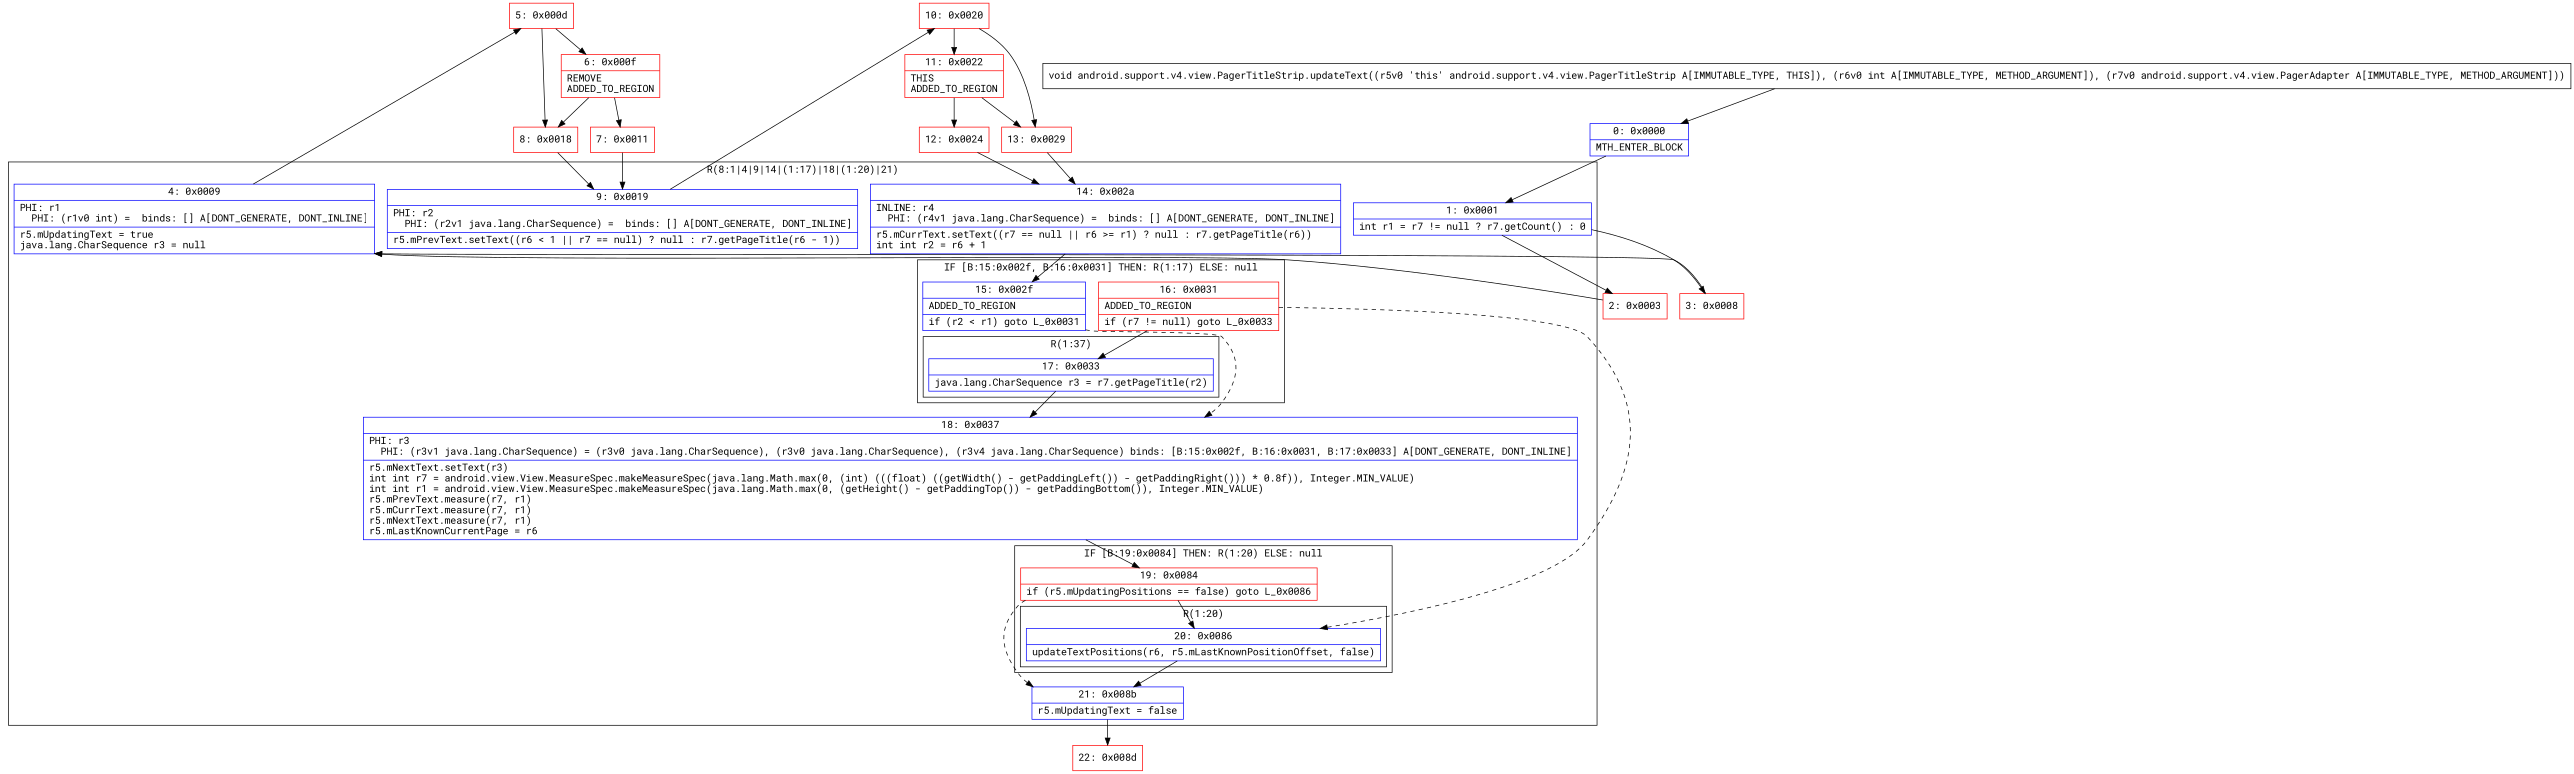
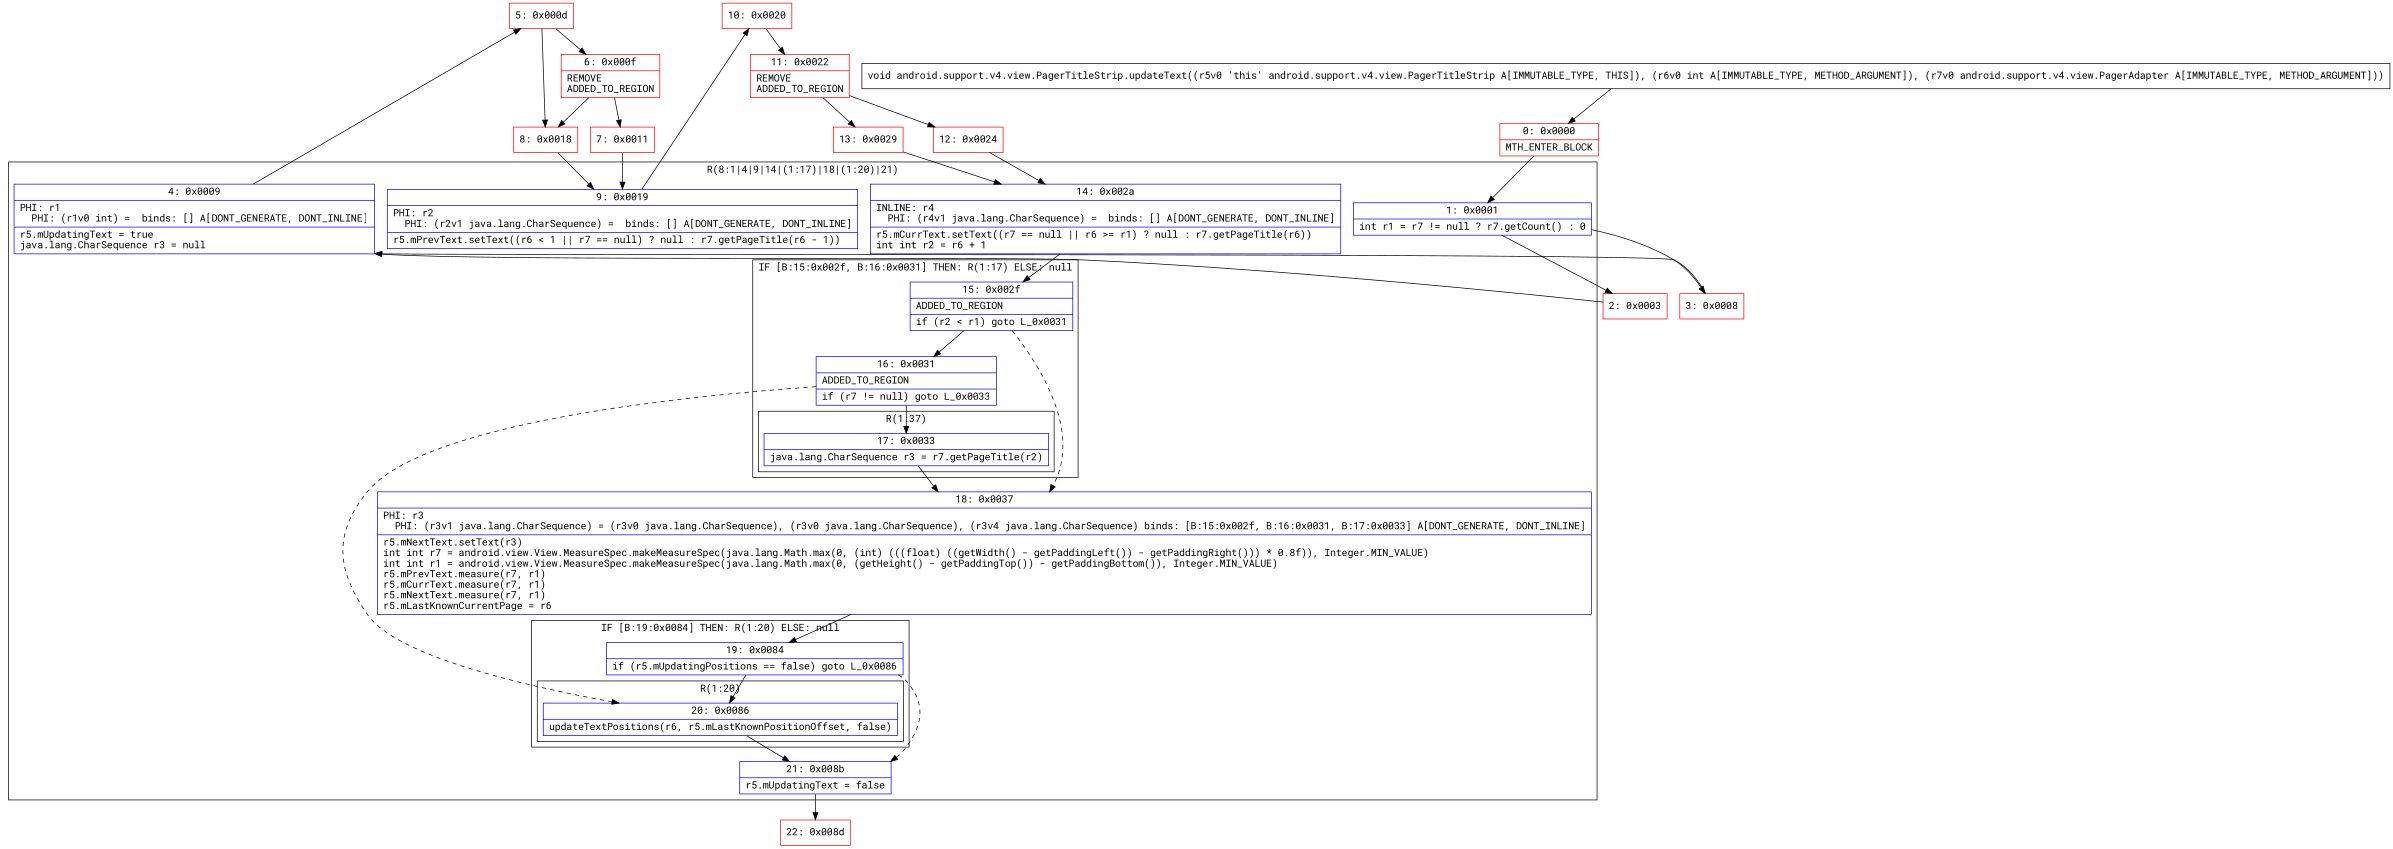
  digraph {
    fontname="Roboto Mono"
    node [color=red fontname="Roboto Mono" shape=record]
    edge [fontname="Roboto Mono"]
    n1 [color=blue label="{17\:\ 0x0033|java.lang.CharSequence r3 = r7.getPageTitle(r2)\l}"]
    n2 [color=blue label="{15\:\ 0x002f|ADDED_TO_REGION\l|if (r2 \< r1) goto L_0x0031\l}"]
-   n3 [label="{16\:\ 0x0031|ADDED_TO_REGION\l|if (r7 != null) goto L_0x0033\l}"]
+   n3 [color=blue label="{16\:\ 0x0031|ADDED_TO_REGION\l|if (r7 != null) goto L_0x0033\l}"]
    n4 [color=blue label="{20\:\ 0x0086|updateTextPositions(r6, r5.mLastKnownPositionOffset, false)\l}"]
-   n5 [label="{19\:\ 0x0084|if (r5.mUpdatingPositions == false) goto L_0x0086\l}"]
+   n5 [color=blue label="{19\:\ 0x0084|if (r5.mUpdatingPositions == false) goto L_0x0086\l}"]
    n6 [color=blue label="{1\:\ 0x0001|int r1 = r7 != null ? r7.getCount() : 0\l}"]
    n7 [color=blue label="{4\:\ 0x0009|PHI: r1 \l  PHI: (r1v0 int) =  binds: [] A[DONT_GENERATE, DONT_INLINE]\l|r5.mUpdatingText = true\ljava.lang.CharSequence r3 = null\l}"]
    n8 [color=blue label="{9\:\ 0x0019|PHI: r2 \l  PHI: (r2v1 java.lang.CharSequence) =  binds: [] A[DONT_GENERATE, DONT_INLINE]\l|r5.mPrevText.setText((r6 \< 1 \|\| r7 == null) ? null : r7.getPageTitle(r6 \- 1))\l}"]
    n9 [color=blue label="{14\:\ 0x002a|INLINE: r4 \l  PHI: (r4v1 java.lang.CharSequence) =  binds: [] A[DONT_GENERATE, DONT_INLINE]\l|r5.mCurrText.setText((r7 == null \|\| r6 \>= r1) ? null : r7.getPageTitle(r6))\lint int r2 = r6 + 1\l}"]
    n10 [color=blue label="{18\:\ 0x0037|PHI: r3 \l  PHI: (r3v1 java.lang.CharSequence) = (r3v0 java.lang.CharSequence), (r3v0 java.lang.CharSequence), (r3v4 java.lang.CharSequence) binds: [B:15:0x002f, B:16:0x0031, B:17:0x0033] A[DONT_GENERATE, DONT_INLINE]\l|r5.mNextText.setText(r3)\lint int r7 = android.view.View.MeasureSpec.makeMeasureSpec(java.lang.Math.max(0, (int) (((float) ((getWidth() \- getPaddingLeft()) \- getPaddingRight())) * 0.8f)), Integer.MIN_VALUE)\lint int r1 = android.view.View.MeasureSpec.makeMeasureSpec(java.lang.Math.max(0, (getHeight() \- getPaddingTop()) \- getPaddingBottom()), Integer.MIN_VALUE)\lr5.mPrevText.measure(r7, r1)\lr5.mCurrText.measure(r7, r1)\lr5.mNextText.measure(r7, r1)\lr5.mLastKnownCurrentPage = r6\l}"]
    n11 [color=blue label="{21\:\ 0x008b|r5.mUpdatingText = false\l}"]
    n12 [label="{2\:\ 0x0003}"]
    n13 [label="{3\:\ 0x0008}"]
    n14 [label="{5\:\ 0x000d}"]
    n15 [label="{10\:\ 0x0020}"]
    n16 [label="{22\:\ 0x008d}"]
    n17 [label="{6\:\ 0x000f|REMOVE\lADDED_TO_REGION\l}"]
    n18 [label="{8\:\ 0x0018}"]
-   n19 [label="{11\:\ 0x0022|THIS\lADDED_TO_REGION\l}"]
+   n19 [label="{11\:\ 0x0022|REMOVE\lADDED_TO_REGION\l}"]
    n20 [label="{13\:\ 0x0029}"]
-   n21 [color=blue label="{0\:\ 0x0000|MTH_ENTER_BLOCK\l}"]
+   n21 [label="{0\:\ 0x0000|MTH_ENTER_BLOCK\l}"]
    n22 [label="{7\:\ 0x0011}"]
    n23 [label="{12\:\ 0x0024}"]
    n24 [label="{void android.support.v4.view.PagerTitleStrip.updateText((r5v0 'this' android.support.v4.view.PagerTitleStrip A[IMMUTABLE_TYPE, THIS]), (r6v0 int A[IMMUTABLE_TYPE, METHOD_ARGUMENT]), (r7v0 android.support.v4.view.PagerAdapter A[IMMUTABLE_TYPE, METHOD_ARGUMENT])) }" color=""]
    subgraph cluster_1 {
      label="R(8:1|4|9|14|(1:17)|18|(1:20)|21)"
      n6
      n7
      n8
      n9
      n10
      n11
      subgraph cluster_2 {
        label="IF [B:15:0x002f, B:16:0x0031] THEN: R(1:17) ELSE: null"
        n2
        n3
        subgraph cluster_3 {
          label="R(1:37)"
          n1
        }
      }
      subgraph cluster_4 {
        label="IF [B:19:0x0084] THEN: R(1:20) ELSE: null"
        n5
        subgraph cluster_5 {
          label="R(1:20)"
          n4
        }
      }
    }
    n1 -> n10
+   n2 -> n3
    n2 -> n10 [style=dashed]
    n3 -> n1
    n3 -> n4 [style=dashed]
    n4 -> n11
    n5 -> n4
    n5 -> n11 [style=dashed]
    n6 -> n12
    n6 -> n13
    n7 -> n14
    n8 -> n15
    n9 -> n2
    n10 -> n5
    n11 -> n16
    n12 -> n7
    n13 -> n7
    n14 -> n17
    n14 -> n18
    n15 -> n19
-   n15 -> n20
    n17 -> n18
    n17 -> n22
    n18 -> n8
    n19 -> n20
    n19 -> n23
    n20 -> n9
    n21 -> n6
    n22 -> n8
    n23 -> n9
    n24 -> n21
  }
